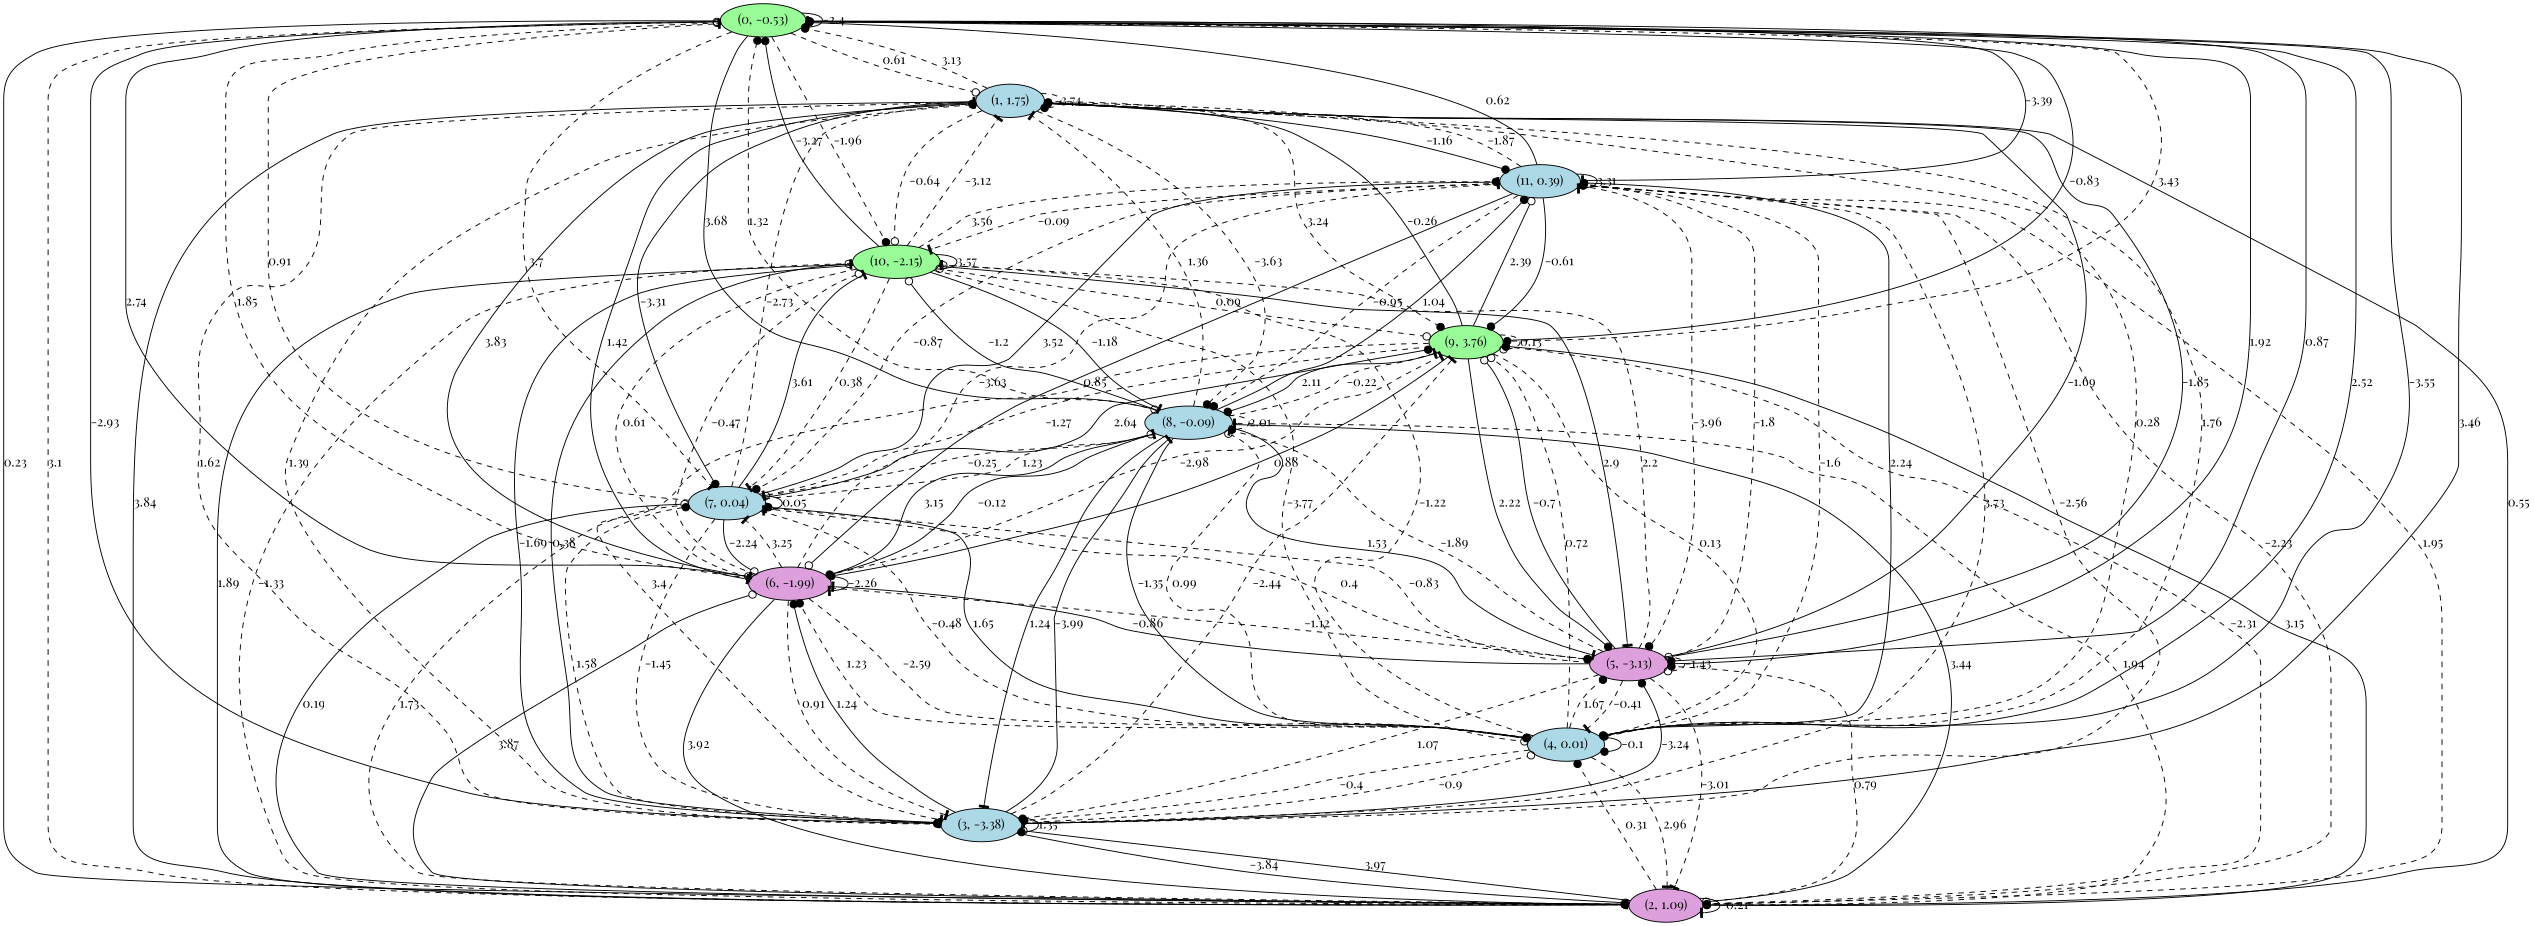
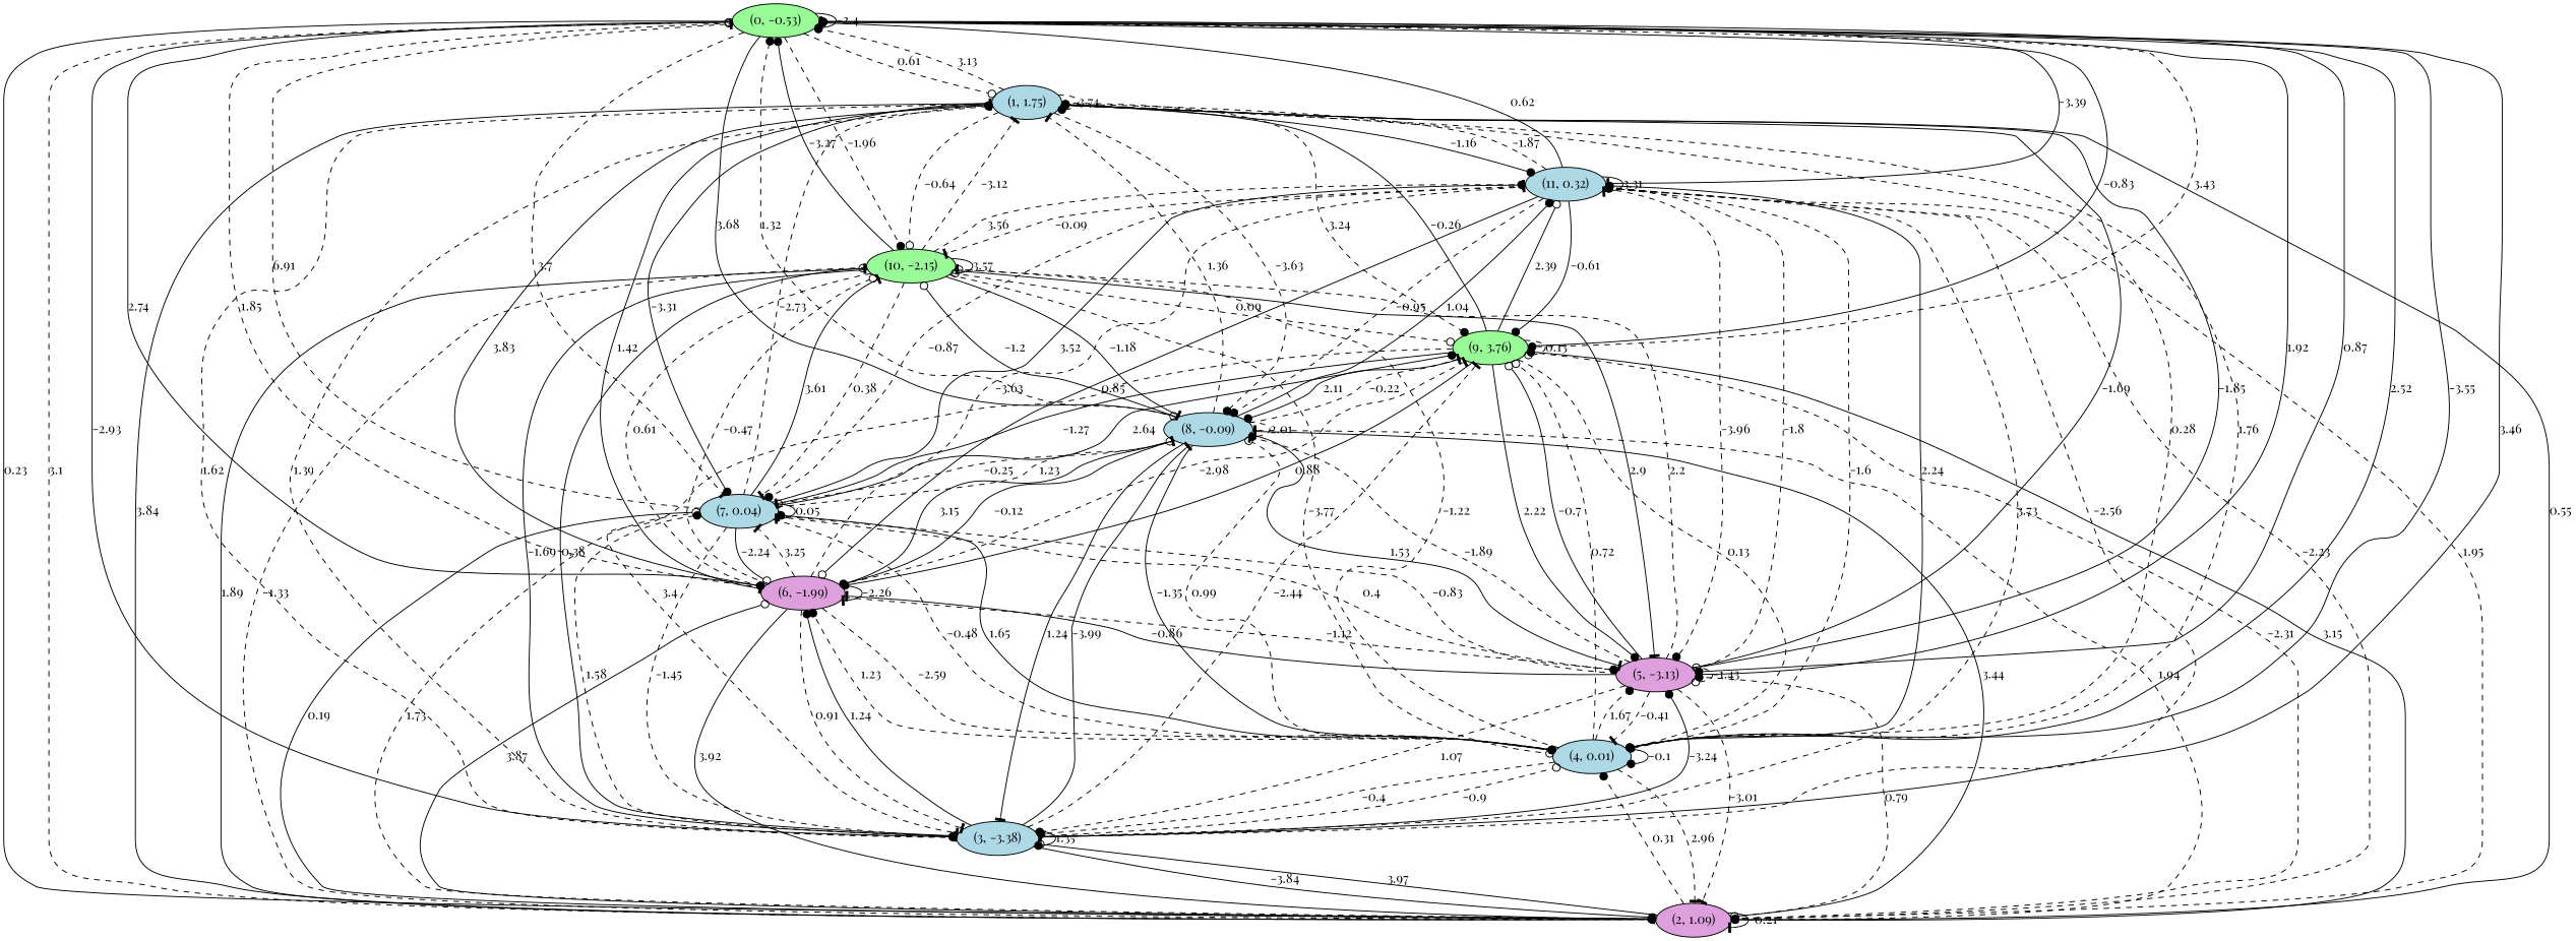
  digraph {
    fontname="Playfair Display"
    node [fillcolor=lightblue fontname="Playfair Display" style=filled]
    edge [arrowhead=dot fontname="Playfair Display" style=dashed]
    n1 [fillcolor=palegreen label="(0, -0.53)"]
    n2 [label="(1, 1.75)"]
    n3 [fillcolor=plum label="(2, 1.09)"]
    n4 [label="(3, -3.38)"]
    n5 [label="(4, 0.01)"]
    n6 [fillcolor=plum label="(5, -3.13)"]
    n7 [fillcolor=plum label="(6, -1.99)"]
    n8 [label="(7, 0.04)"]
    n9 [label="(8, -0.09)"]
    n10 [fillcolor=palegreen label="(9, 3.76)"]
    n11 [fillcolor=palegreen label="(10, -2.15)"]
-   n12 [label="(11, 0.39)"]
+   n12 [label="(11, 0.32)"]
    n1 -> n1 [label=-2.4 style=solid]
    n1 -> n2 [arrowhead=odot label=0.61]
    n1 -> n3 [arrowhead=odot label=0.23 style=solid]
    n1 -> n4 [arrowhead=odot label=-2.93 style=solid]
    n1 -> n5 [label=-3.55 style=solid]
    n1 -> n6 [label=0.87 style=solid]
    n1 -> n7 [arrowhead=odot label=2.74 style=solid]
    n1 -> n8 [arrowhead=tee label=3.7]
    n1 -> n9 [arrowhead=odot label=3.68 style=solid]
    n1 -> n10 [label=3.43]
    n1 -> n11 [label=-1.96]
    n1 -> n12 [arrowhead=tee label=-3.39 style=solid]
    n2 -> n1 [label=3.13]
    n2 -> n2 [label=3.74]
    n2 -> n3 [label=0.55 style=solid]
    n2 -> n4 [label=1.62]
    n2 -> n5 [arrowhead=odot label=0.28]
    n2 -> n6 [arrowhead=odot label=-1.85 style=solid]
    n2 -> n7 [arrowhead=tee label=1.42 style=solid]
    n2 -> n8 [label=-3.31 style=solid]
    n2 -> n9 [label=-3.63]
    n2 -> n10 [label=3.24]
    n2 -> n11 [arrowhead=odot label=-0.64]
    n2 -> n12 [label=-1.16 style=solid]
    n3 -> n1 [arrowhead=odot label=3.1]
    n3 -> n2 [arrowhead=tee label=3.84 style=solid]
    n3 -> n3 [arrowhead=tee label=-0.21 style=solid]
    n3 -> n4 [arrowhead=odot label=3.97 style=solid]
    n3 -> n5 [label=0.31]
    n3 -> n6 [label=0.79]
    n3 -> n7 [arrowhead=odot label=3.87 style=solid]
    n3 -> n8 [arrowhead=odot label=0.19 style=solid]
    n3 -> n9 [arrowhead=tee label=1.94]
    n3 -> n10 [label=-2.31]
    n3 -> n11 [arrowhead=tee label=1.89 style=solid]
    n3 -> n12 [arrowhead=odot label=1.95]
    n4 -> n1 [label=3.46 style=solid]
    n4 -> n2 [label=1.39]
    n4 -> n3 [arrowhead=odot label=-3.84 style=solid]
    n4 -> n4 [label=1.35 style=solid]
    n4 -> n5 [arrowhead=odot label=-0.9]
    n4 -> n6 [label=-3.24 style=solid]
    n4 -> n7 [label=1.24 style=solid]
    n4 -> n8 [label=1.58]
    n4 -> n9 [arrowhead=tee label=-3.99 style=solid]
    n4 -> n10 [arrowhead=tee label=-2.44]
    n4 -> n11 [arrowhead=odot label=0.38 style=solid]
    n4 -> n12 [label=-2.56]
    n5 -> n1 [label=2.52 style=solid]
    n5 -> n2 [arrowhead=odot label=1.76]
    n5 -> n3 [arrowhead=tee label=2.96]
    n5 -> n4 [label=-0.4]
    n5 -> n5 [label=-0.1 style=solid]
    n5 -> n6 [label=1.67]
    n5 -> n7 [label=1.23]
    n5 -> n8 [label=1.65 style=solid]
    n5 -> n9 [arrowhead=odot label=0.99]
    n5 -> n10 [arrowhead=odot label=0.72]
    n5 -> n11 [arrowhead=tee label=-1.22]
    n5 -> n12 [label=2.24 style=solid]
    n6 -> n1 [arrowhead=tee label=1.92 style=solid]
    n6 -> n2 [label=-1.69 style=solid]
    n6 -> n3 [arrowhead=tee label=-3.01]
    n6 -> n4 [label=1.07]
    n6 -> n5 [arrowhead=tee label=-0.41]
    n6 -> n6 [arrowhead=odot label=-1.43]
    n6 -> n7 [arrowhead=tee label=-0.86 style=solid]
    n6 -> n8 [arrowhead=tee label=-0.83]
    n6 -> n9 [arrowhead=tee label=-1.89]
    n6 -> n10 [arrowhead=odot label=-0.7 style=solid]
    n6 -> n11 [arrowhead=odot label=2.2]
    n6 -> n12 [label=-1.8]
    n7 -> n1 [arrowhead=odot label=1.85]
    n7 -> n2 [arrowhead=tee label=3.83 style=solid]
    n7 -> n3 [arrowhead=odot label=3.92 style=solid]
    n7 -> n4 [arrowhead=tee label=0.91]
    n7 -> n5 [arrowhead=odot label=-2.59]
    n7 -> n6 [arrowhead=odot label=-1.12]
    n7 -> n7 [arrowhead=tee label=-2.26 style=solid]
    n7 -> n8 [arrowhead=tee label=3.25]
    n7 -> n9 [arrowhead=odot label=3.15 style=solid]
    n7 -> n10 [arrowhead=tee label=-2.98]
    n7 -> n11 [arrowhead=odot label=-0.47]
    n7 -> n12 [arrowhead=tee label=-3.63]
-   n8 -> n1 [arrowhead=tee label=0.91]
+   n8 -> n1 [arrowhead=tee label=6.91]
    n8 -> n2 [label=-2.73]
    n8 -> n3 [arrowhead=tee label=1.73]
    n8 -> n4 [arrowhead=tee label=-1.45]
    n8 -> n5 [label=-0.48]
    n8 -> n6 [label=0.4]
    n8 -> n7 [arrowhead=odot label=-2.24 style=solid]
    n8 -> n8 [arrowhead=tee label=0.05 style=solid]
    n8 -> n9 [arrowhead=tee label=1.23]
    n8 -> n10 [label=2.64 style=solid]
    n8 -> n11 [arrowhead=tee label=3.61 style=solid]
    n8 -> n12 [arrowhead=tee label=3.52 style=solid]
    n9 -> n1 [label=1.32]
    n9 -> n2 [arrowhead=tee label=1.36]
    n9 -> n3 [arrowhead=odot label=3.44 style=solid]
    n9 -> n4 [arrowhead=tee label=1.24 style=solid]
    n9 -> n5 [label=-1.35 style=solid]
    n9 -> n6 [arrowhead=tee label=1.53 style=solid]
    n9 -> n7 [label=-0.12 style=solid]
    n9 -> n8 [arrowhead=odot label=-0.25]
    n9 -> n9 [label=2.01]
    n9 -> n10 [arrowhead=tee label=-0.22]
    n9 -> n11 [arrowhead=odot label=-1.2 style=solid]
    n9 -> n12 [label=1.04 style=solid]
    n10 -> n1 [arrowhead=tee label=-0.83 style=solid]
    n10 -> n2 [arrowhead=odot label=-0.26 style=solid]
    n10 -> n3 [label=3.15 style=solid]
    n10 -> n4 [arrowhead=tee label=3.4]
    n10 -> n5 [label=0.13]
    n10 -> n6 [label=2.22 style=solid]
    n10 -> n7 [label=0.88 style=solid]
-   n10 -> n8 [arrowhead=tee label=-1.27]
+   n10 -> n8 [arrowhead=tee label=-1.27 style=solid]
    n10 -> n9 [label=2.11 style=solid]
    n10 -> n10 [arrowhead=odot label=0.13]
    n10 -> n12 [arrowhead=odot label=2.39 style=solid]
    n11 -> n1 [label=-3.27 style=solid]
    n11 -> n2 [arrowhead=tee label=-3.12]
    n11 -> n3 [label=-1.33]
    n11 -> n4 [label=-1.69 style=solid]
    n11 -> n5 [arrowhead=odot label=-3.77]
    n11 -> n6 [arrowhead=tee label=2.9 style=solid]
-   n11 -> n7 [arrowhead=tee label=0.61]
+   n11 -> n7 [label=0.61]
    n11 -> n8 [arrowhead=tee label=0.38]
    n11 -> n9 [arrowhead=tee label=-1.18 style=solid]
    n11 -> n10 [arrowhead=odot label=0.09]
    n11 -> n11 [arrowhead=odot label=3.57 style=solid]
    n11 -> n12 [label=3.56]
    n12 -> n1 [label=0.62 style=solid]
    n12 -> n2 [label=-1.87]
    n12 -> n3 [label=-2.23]
    n12 -> n4 [arrowhead=tee label=3.73]
    n12 -> n5 [arrowhead=odot label=-1.6]
    n12 -> n6 [label=-3.96]
    n12 -> n7 [arrowhead=odot label=0.85 style=solid]
    n12 -> n8 [label=-0.87]
    n12 -> n9 [label=-0.95]
    n12 -> n10 [label=-0.61 style=solid]
    n12 -> n11 [arrowhead=tee label=-0.09]
    n12 -> n12 [arrowhead=tee label=3.31 style=solid]
  }
